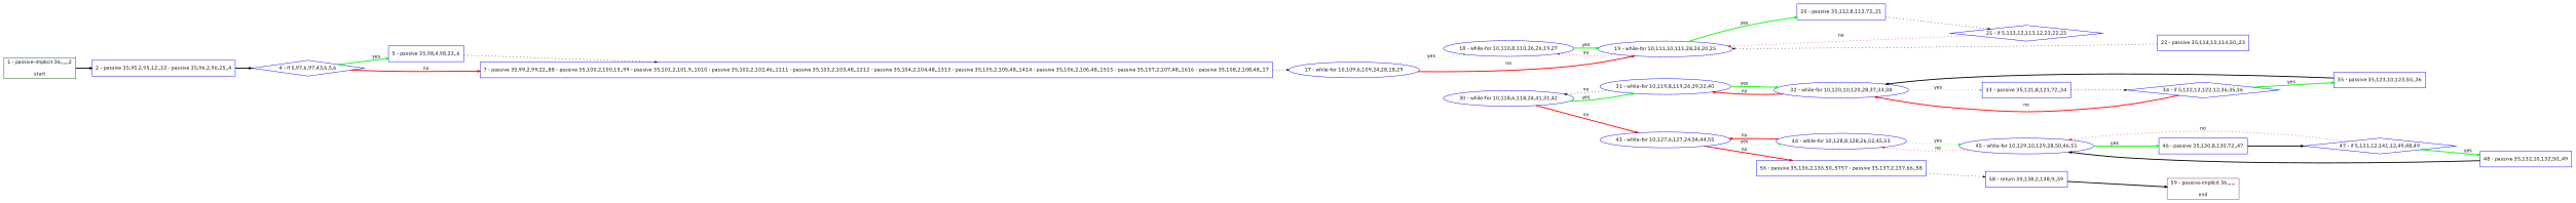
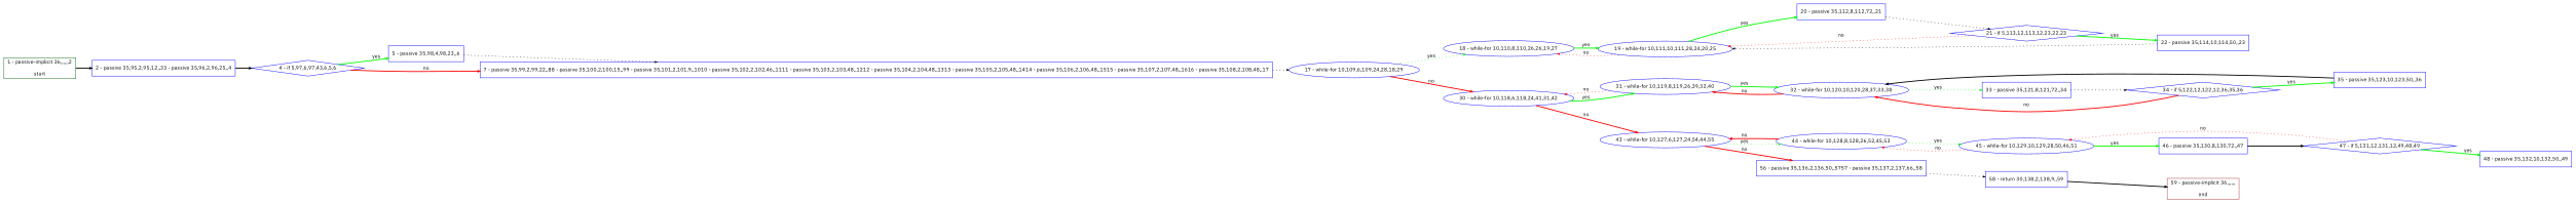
  digraph {
    bgcolor=white
    compound=true
    fillcolor="#FFFFCC"
    fontname="IBM Plex Sans"
    fontsize=12
    pack=true
    packmode=clust
    rankdir=LR
    style="rounded,filled"
    node [color="#0000ff" compound=true fillcolor="#ffffff" fixedsize=false fontname="IBM Plex Sans" fontsize=12 node_initialized=no shape=box style=filled]
    edge [arrowhead=normal arrowsize=0.5 arrowtail=none color="#00ff00" compound=true dir=forward fontcolor=black fontname="IBM Plex Sans" fontsize=12 style=bold]
    n1 [label="2 - passive 35,95,2,95,12,,33 - passive 35,96,2,96,25,,4"]
    n2 [label="4 - if 5,97,6,97,43,6,5,6" shape=diamond]
    n3 [label="5 - passive 35,98,4,98,23,,6"]
    n4 [label="7 - passive 35,99,2,99,22,,88 - passive 35,100,2,100,15,,99 - passive 35,101,2,101,9,,1010 - passive 35,102,2,102,46,,1111 - passive 35,103,2,103,48,,1212 - passive 35,104,2,104,48,,1313 - passive 35,105,2,105,48,,1414 - passive 35,106,2,106,48,,1515 - passive 35,107,2,107,48,,1616 - passive 35,108,2,108,48,,17"]
    n5 [color="#006400" label="1 - passive-implicit 36,,,,,,2\n\nstart"]
    n6 [label="17 - while-for 10,109,6,109,24,28,18,29" shape=oval]
    n7 [label="18 - while-for 10,110,8,110,26,26,19,27" shape=oval]
    n8 [label="30 - while-for 10,118,6,118,24,41,31,42" shape=oval]
    n9 [label="19 - while-for 10,111,10,111,28,24,20,25" shape=oval]
    n10 [label="31 - while-for 10,119,8,119,26,39,32,40" shape=oval]
    n11 [label="43 - while-for 10,127,6,127,24,54,44,55" shape=oval]
    n12 [label="20 - passive 35,112,8,112,72,,21"]
    n13 [label="32 - while-for 10,120,10,120,28,37,33,38" shape=oval]
    n14 [label="44 - while-for 10,128,8,128,26,52,45,53" shape=oval]
    n15 [label="56 - passive 35,136,2,136,50,,5757 - passive 35,137,2,137,66,,58"]
    n16 [label="21 - if 5,113,12,113,12,23,22,23" shape=diamond]
    n17 [label="22 - passive 35,114,10,114,50,,23"]
    n18 [label="33 - passive 35,121,8,121,72,,34"]
    n19 [label="45 - while-for 10,129,10,129,28,50,46,51" shape=oval]
    n20 [label="58 - return 30,138,2,138,9,,59"]
    n21 [label="34 - if 5,122,12,122,12,36,35,36" shape=diamond]
    n22 [label="35 - passive 35,123,10,123,50,,36"]
    n23 [label="46 - passive 35,130,8,130,72,,47"]
    n24 [color="#a52a2a" label="59 - passive-implicit 36,,,,,,\n\nend"]
-   n25 [label="47 - if 5,131,12,141,12,49,48,49" shape=diamond]
+   n25 [label="47 - if 5,131,12,131,12,49,48,49" shape=diamond]
    n26 [label="48 - passive 35,132,10,132,50,,49"]
    n1 -> n2 [color="#000000"]
    n2 -> n3 [label=yes]
    n2 -> n4 [color="#ff0000" label=no]
    n3 -> n4 [color="#000000" style=dotted]
    n4 -> n6 [color="#000000" style=dotted]
    n5 -> n1 [color="#000000"]
    n6 -> n7 [label=yes style=dotted]
-   n6 -> n9 [color="#ff0000" label=no]
+   n6 -> n8 [color="#ff0000" label=no]
    n7 -> n9 [label=yes]
    n8 -> n10 [label=yes]
    n8 -> n11 [color="#ff0000" label=no]
    n9 -> n7 [color="#ff0000" label=no style=dotted]
    n9 -> n12 [label=yes]
-   n10 -> n8 [color="#000000" label=no style=dotted]
+   n10 -> n8 [color="#ff0000" label=no style=dotted]
    n10 -> n13 [label=yes]
    n11 -> n14 [label=yes style=dotted]
    n11 -> n15 [color="#ff0000" label=no]
    n12 -> n16 [color="#000000" style=dotted]
    n13 -> n10 [color="#ff0000" label=no]
    n13 -> n18 [label=yes style=dotted]
    n14 -> n11 [color="#ff0000" label=no]
    n14 -> n19 [label=yes style=dotted]
    n15 -> n20 [color="#000000" style=dotted]
    n16 -> n9 [color="#ff0000" label=no style=dotted]
+   n16 -> n17 [label=yes]
    n17 -> n9 [color="#000000" style=dotted]
    n18 -> n21 [color="#000000" style=dotted]
    n19 -> n14 [color="#ff0000" label=no style=dotted]
    n19 -> n23 [label=yes]
    n20 -> n24 [color="#000000"]
    n21 -> n13 [color="#ff0000" label=no]
    n21 -> n22 [label=yes]
    n22 -> n13 [color="#000000"]
    n23 -> n25 [color="#000000"]
    n25 -> n19 [color="#ff0000" label=no style=dotted]
    n25 -> n26 [label=yes]
-   n26 -> n19 [color="#000000"]
  }
